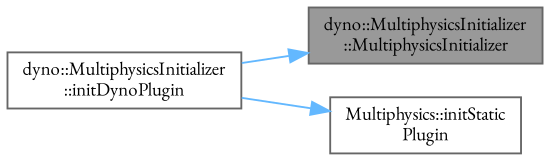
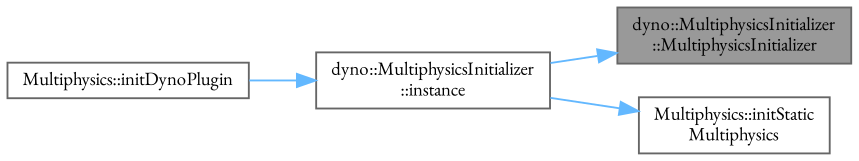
  digraph {
    fontname="EB Garamond"
    rankdir=RL
    node [color=grey40 fillcolor=white fontname="EB Garamond" fontsize=10 shape=box style=filled]
    edge [color=steelblue1 dir=back fontname="EB Garamond" fontsize=10 labelfontname=Helvetica labelfontsize=10 style=solid]
    n1 [color=gray40 fillcolor=grey60 fontcolor=black height=0.2 label="dyno::MultiphysicsInitializer\l::MultiphysicsInitializer" width=0.4]
-   n2 [height=0.2 label="dyno::MultiphysicsInitializer\l::initDynoPlugin" width=0.4]
-   n4 [height=0.2 label="Multiphysics::initStatic\lPlugin" width=0.4]
+   n2 [height=0.2 label="dyno::MultiphysicsInitializer\l::instance" width=0.4]
+   n3 [height=0.2 label="Multiphysics::initDynoPlugin" width=0.4]
+   n4 [height=0.2 label="Multiphysics::initStatic\lMultiphysics" width=0.4]
    n1 -> n2
+   n2 -> n3
    n4 -> n2
  }
